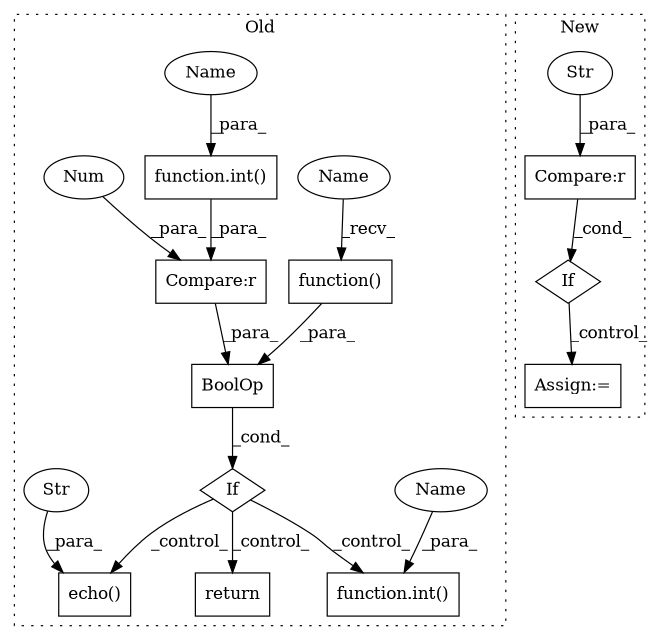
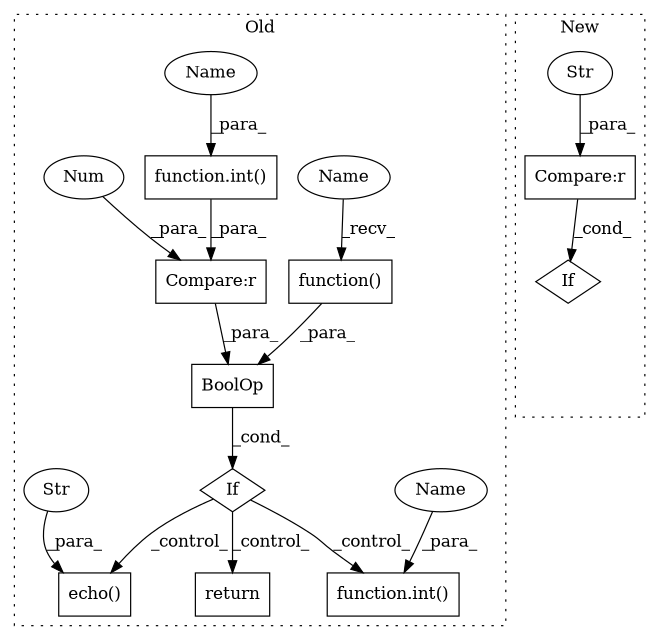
  digraph {
    node [a=75 l=10 s=3719 shape=box]
    n1 [l=20 label="function()"]
    n2 [a=96 l=0 label=If shape=diamond]
    n3 [a=40 l=19 label="Compare:r" s=3744]
    n4 [a=76 l=1 label=Num s=3762 shape=ellipse]
    n5 [l="4,1" label="function.int()" s="3786,3800"]
    n6 [a=72 l=44 label=BoolOp]
    n7 [l="4,1" label="function.int()" s="3744,3758"]
    n8 [l="11,1" label="echo()" s="3820,3933"]
    n9 [a=66 l=102 label=Str s=3831 shape=ellipse]
    n10 [a=93 l=6 label=return s=3943]
    n11 [a=87 label=Name s=3790 shape=ellipse]
    n12 [a=87 label=Name shape=ellipse]
    n13 [a=87 label=Name s=3748 shape=ellipse]
    n14 [a=96 l=0 label=If s=4839 shape=diamond]
    n15 [a=40 l=28 label="Compare:r" s=4839]
    n16 [a=66 l=6 label=Str s=4861 shape=ellipse]
-   n17 [a=68 l=3 label="Assign:=" s=4931]
    subgraph cluster_1 {
      label=Old
      style=dotted
      n1
      n2
      n3
      n4
      n5
      n6
      n7
      n8
      n9
      n10
      n11
      n12
      n13
    }
    subgraph cluster_2 {
      label=New
      style=dotted
      n14
      n15
      n16
-     n17
    }
    n1 -> n6 [label=_para_]
    n2 -> n5 [label=_control_]
    n2 -> n8 [label=_control_]
    n2 -> n10 [label=_control_]
    n3 -> n6 [label=_para_]
    n4 -> n3 [label=_para_]
    n6 -> n2 [label=_cond_]
    n7 -> n3 [label=_para_]
    n9 -> n8 [label=_para_]
    n11 -> n5 [label=_para_]
    n12 -> n1 [label=_recv_]
    n13 -> n7 [label=_para_]
-   n14 -> n17 [label=_control_]
    n15 -> n14 [label=_cond_]
    n16 -> n15 [label=_para_]
  }
